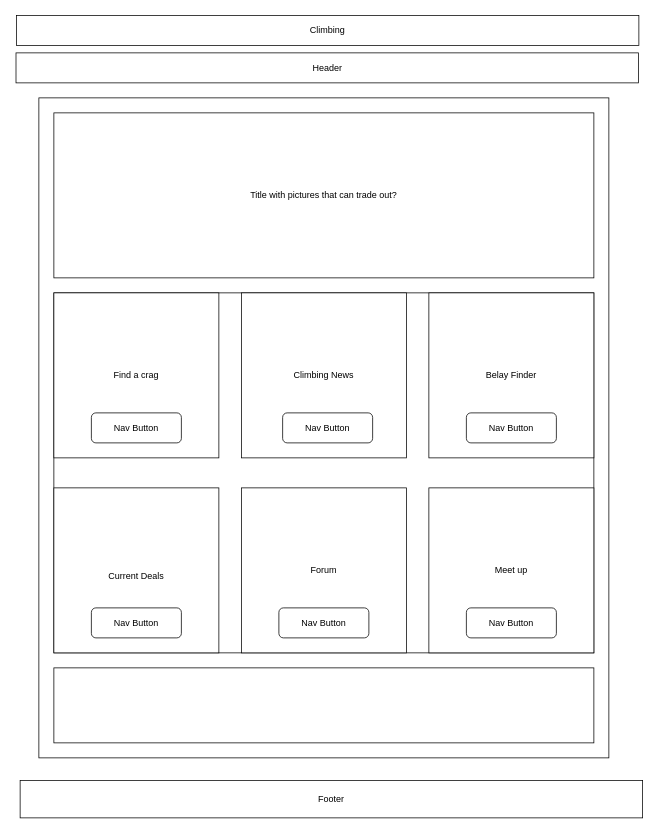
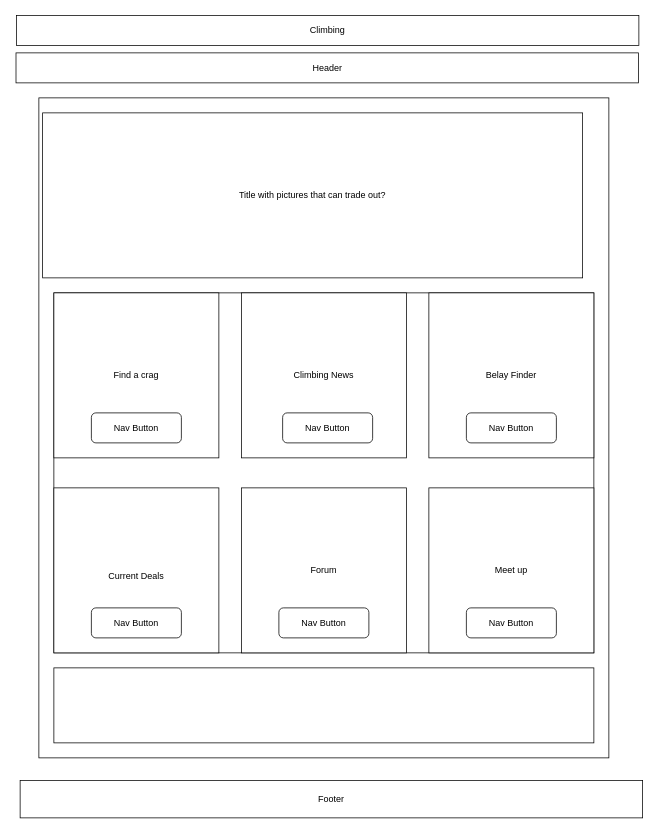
  <mxCell id="0" />
  <mxCell id="1" parent="0" />
  <mxCell id="2" value="Climbing" style="rounded=0;whiteSpace=wrap;html=1;" parent="1" vertex="1"><mxGeometry x="21" y="20" width="830" height="40" as="geometry" /></mxCell>
  <mxCell id="3" value="Header" style="rounded=0;whiteSpace=wrap;html=1;" parent="1" vertex="1"><mxGeometry x="20.5" y="70" width="830" height="40" as="geometry" /></mxCell>
  <mxCell id="4" value="Footer" style="rounded=0;whiteSpace=wrap;html=1;" parent="1" vertex="1"><mxGeometry x="26" y="1040" width="830" height="50" as="geometry" /></mxCell>
  <mxCell id="5" value="" style="rounded=0;whiteSpace=wrap;html=1;" vertex="1" parent="1"><mxGeometry x="51" y="130" width="760" height="880" as="geometry" /></mxCell>
- <mxCell id="6" value="Title with pictures that can trade out?" style="rounded=0;whiteSpace=wrap;html=1;" vertex="1" parent="1"><mxGeometry x="71" y="150" width="720" height="220" as="geometry" /></mxCell>
+ <mxCell id="6" value="Title with pictures that can trade out?" style="rounded=0;whiteSpace=wrap;html=1;" vertex="1" parent="1"><mxGeometry x="56" y="150" width="720" height="220" as="geometry" /></mxCell>
  <mxCell id="7" value="" style="rounded=0;whiteSpace=wrap;html=1;" vertex="1" parent="1"><mxGeometry x="71" y="390" width="720" height="480" as="geometry" /></mxCell>
  <mxCell id="8" value="" style="rounded=0;whiteSpace=wrap;html=1;" vertex="1" parent="1"><mxGeometry x="71" y="890" width="720" height="100" as="geometry" /></mxCell>
  <mxCell id="9" value="Find a crag" style="rounded=0;whiteSpace=wrap;html=1;" vertex="1" parent="1"><mxGeometry x="71" y="390" width="220" height="220" as="geometry" /></mxCell>
  <mxCell id="10" value="Climbing News" style="rounded=0;whiteSpace=wrap;html=1;" vertex="1" parent="1"><mxGeometry x="321" y="390" width="220" height="220" as="geometry" /></mxCell>
  <mxCell id="11" value="Belay Finder" style="rounded=0;whiteSpace=wrap;html=1;" vertex="1" parent="1"><mxGeometry x="571" y="390" width="220" height="220" as="geometry" /></mxCell>
  <mxCell id="12" value="&lt;br&gt;Current Deals" style="rounded=0;whiteSpace=wrap;html=1;" vertex="1" parent="1"><mxGeometry x="71" y="650" width="220" height="220" as="geometry" /></mxCell>
  <mxCell id="13" value="Forum" style="rounded=0;whiteSpace=wrap;html=1;" vertex="1" parent="1"><mxGeometry x="321" y="650" width="220" height="220" as="geometry" /></mxCell>
  <mxCell id="14" value="Meet up" style="rounded=0;whiteSpace=wrap;html=1;" vertex="1" parent="1"><mxGeometry x="571" y="650" width="220" height="220" as="geometry" /></mxCell>
  <mxCell id="15" value="&lt;span style=&quot;white-space: normal&quot;&gt;Nav Button&lt;/span&gt;" style="rounded=1;whiteSpace=wrap;html=1;" vertex="1" parent="1"><mxGeometry x="121" y="810" width="120" height="40" as="geometry" /></mxCell>
  <mxCell id="16" value="&lt;span style=&quot;white-space: normal&quot;&gt;Nav Button&lt;/span&gt;" style="rounded=1;whiteSpace=wrap;html=1;" vertex="1" parent="1"><mxGeometry x="371" y="810" width="120" height="40" as="geometry" /></mxCell>
  <mxCell id="17" value="&lt;span style=&quot;white-space: normal&quot;&gt;Nav Button&lt;/span&gt;" style="rounded=1;whiteSpace=wrap;html=1;" vertex="1" parent="1"><mxGeometry x="621" y="810" width="120" height="40" as="geometry" /></mxCell>
  <mxCell id="18" value="Nav Button" style="rounded=1;whiteSpace=wrap;html=1;" vertex="1" parent="1"><mxGeometry x="121" y="550" width="120" height="40" as="geometry" /></mxCell>
  <mxCell id="19" value="&lt;span style=&quot;white-space: normal&quot;&gt;Nav Button&lt;/span&gt;" style="rounded=1;whiteSpace=wrap;html=1;" vertex="1" parent="1"><mxGeometry x="376" y="550" width="120" height="40" as="geometry" /></mxCell>
  <mxCell id="20" value="&lt;span style=&quot;white-space: normal&quot;&gt;Nav Button&lt;/span&gt;" style="rounded=1;whiteSpace=wrap;html=1;" vertex="1" parent="1"><mxGeometry x="621" y="550" width="120" height="40" as="geometry" /></mxCell>
